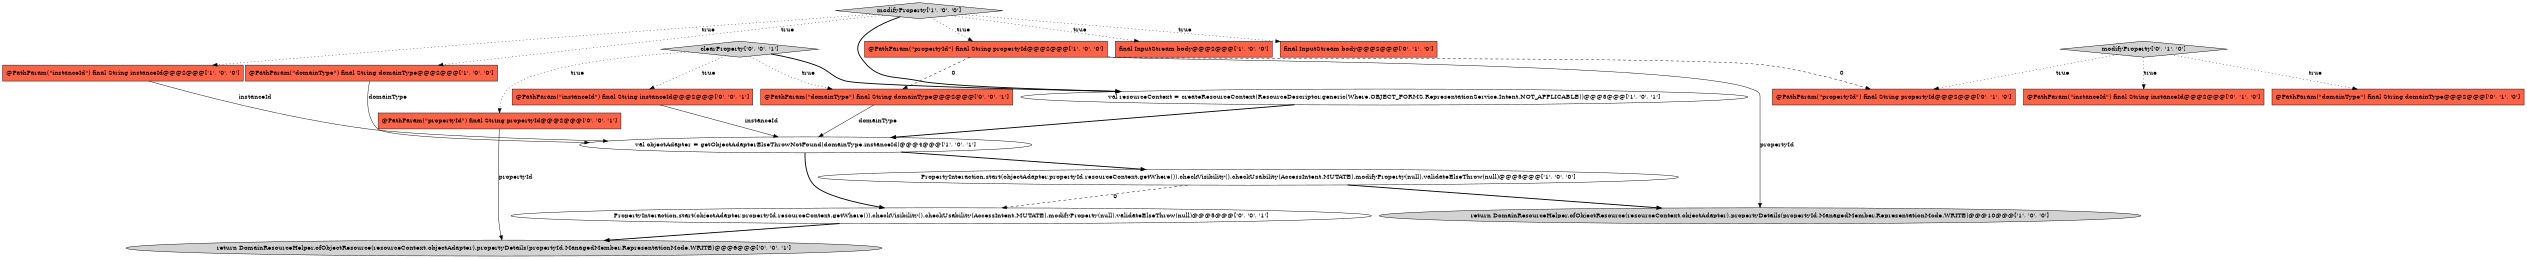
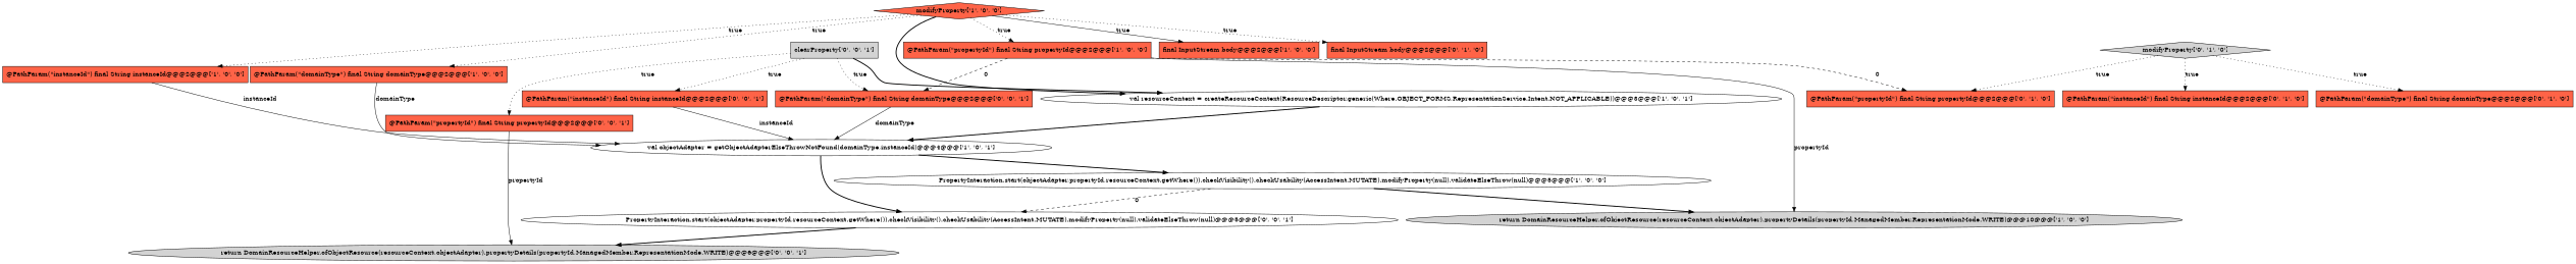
  digraph {
    node [fillcolor=tomato shape=box style=filled]
    edge [style=dotted]
    n1 [label="@PathParam(\"propertyId\") final String propertyId@@@2@@@['1', '0', '0']"]
    n2 [fillcolor=lightgray label="return DomainResourceHelper.ofObjectResource(resourceContext,objectAdapter).propertyDetails(propertyId,ManagedMember.RepresentationMode.WRITE)@@@10@@@['1', '0', '0']" shape=ellipse]
    n3 [label="@PathParam(\"propertyId\") final String propertyId@@@2@@@['0', '1', '0']"]
    n4 [label="@PathParam(\"domainType\") final String domainType@@@2@@@['0', '0', '1']"]
    n5 [fillcolor=white label="val objectAdapter = getObjectAdapterElseThrowNotFound(domainType,instanceId)@@@4@@@['1', '0', '1']" shape=ellipse]
    n6 [label="final InputStream body@@@2@@@['1', '0', '0']"]
    n7 [label="@PathParam(\"domainType\") final String domainType@@@2@@@['1', '0', '0']"]
    n8 [fillcolor=white label="PropertyInteraction.start(objectAdapter,propertyId,resourceContext.getWhere()).checkVisibility().checkUsability(AccessIntent.MUTATE).modifyProperty(null).validateElseThrow(null)@@@5@@@['1', '0', '0']" shape=ellipse]
    n9 [fillcolor=white label="PropertyInteraction.start(objectAdapter,propertyId,resourceContext.getWhere()).checkVisibility().checkUsability(AccessIntent.MUTATE).modifyProperty(null).validateElseThrow(null)@@@5@@@['0', '0', '1']" shape=ellipse]
    n10 [label="@PathParam(\"instanceId\") final String instanceId@@@2@@@['0', '0', '1']"]
    n11 [label="final InputStream body@@@2@@@['0', '1', '0']"]
    n12 [label="@PathParam(\"instanceId\") final String instanceId@@@2@@@['0', '1', '0']"]
    n13 [label="@PathParam(\"propertyId\") final String propertyId@@@2@@@['0', '0', '1']"]
    n14 [fillcolor=lightgray label="return DomainResourceHelper.ofObjectResource(resourceContext,objectAdapter).propertyDetails(propertyId,ManagedMember.RepresentationMode.WRITE)@@@6@@@['0', '0', '1']" shape=ellipse]
-   n15 [fillcolor=lightgray label="modifyProperty['1', '0', '0']" shape=diamond]
+   n15 [label="modifyProperty['1', '0', '0']" shape=diamond]
    n16 [fillcolor=white label="val resourceContext = createResourceContext(ResourceDescriptor.generic(Where.OBJECT_FORMS,RepresentationService.Intent.NOT_APPLICABLE))@@@3@@@['1', '0', '1']" shape=ellipse]
    n17 [label="@PathParam(\"instanceId\") final String instanceId@@@2@@@['1', '0', '0']"]
    n18 [fillcolor=lightgray label="modifyProperty['0', '1', '0']" shape=diamond]
    n19 [label="@PathParam(\"domainType\") final String domainType@@@2@@@['0', '1', '0']"]
-   n20 [fillcolor=lightgray label="clearProperty['0', '0', '1']" shape=diamond]
+   n20 [fillcolor=lightgray label="clearProperty['0', '0', '1']"]
    n1 -> n2 [label=propertyId style=solid]
    n1 -> n3 [label=0 style=dashed]
    n1 -> n4 [label=0 style=dashed]
    n4 -> n5 [label=domainType style=solid]
    n5 -> n8 [style=bold]
    n5 -> n9 [style=bold]
    n7 -> n5 [label=domainType style=solid]
    n8 -> n2 [style=bold]
    n8 -> n9 [label=0 style=dashed]
    n9 -> n14 [style=bold]
    n10 -> n5 [label=instanceId style=solid]
    n13 -> n14 [label=propertyId style=solid]
    n15 -> n1 [label=true]
-   n15 -> n6 [label=true]
+   n15 -> n6 [label=true style=solid]
    n15 -> n7 [label=true]
    n15 -> n11 [label=true]
    n15 -> n16 [style=bold]
    n15 -> n17 [label=true]
    n16 -> n5 [style=bold]
    n17 -> n5 [label=instanceId style=solid]
    n18 -> n3 [label=true]
    n18 -> n12 [label=true]
    n18 -> n19 [label=true]
    n20 -> n4 [label=true]
    n20 -> n10 [label=true]
    n20 -> n13 [label=true]
    n20 -> n16 [style=bold]
  }
